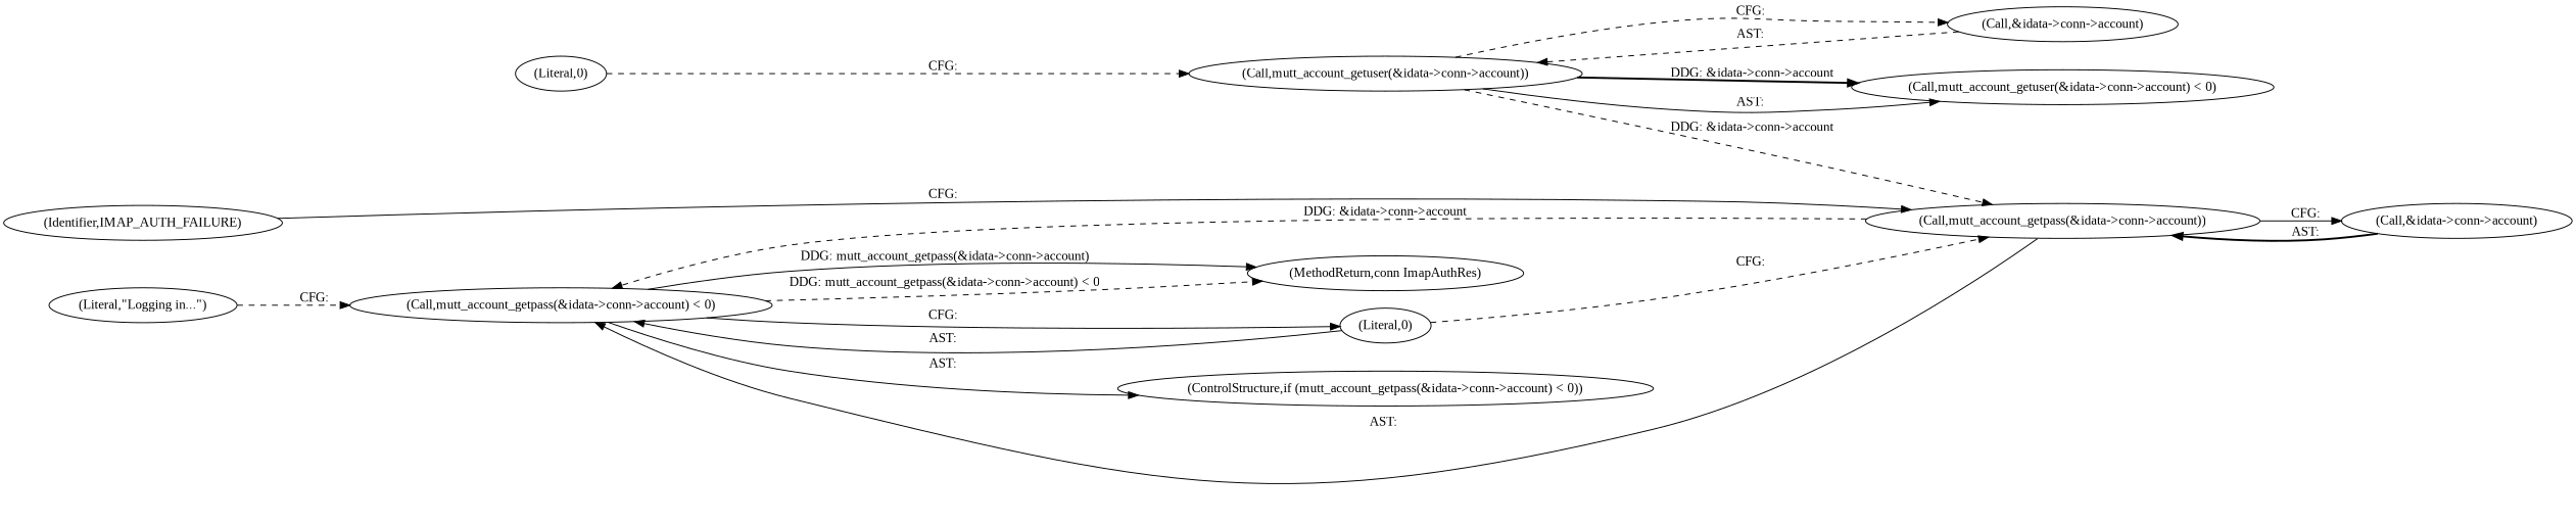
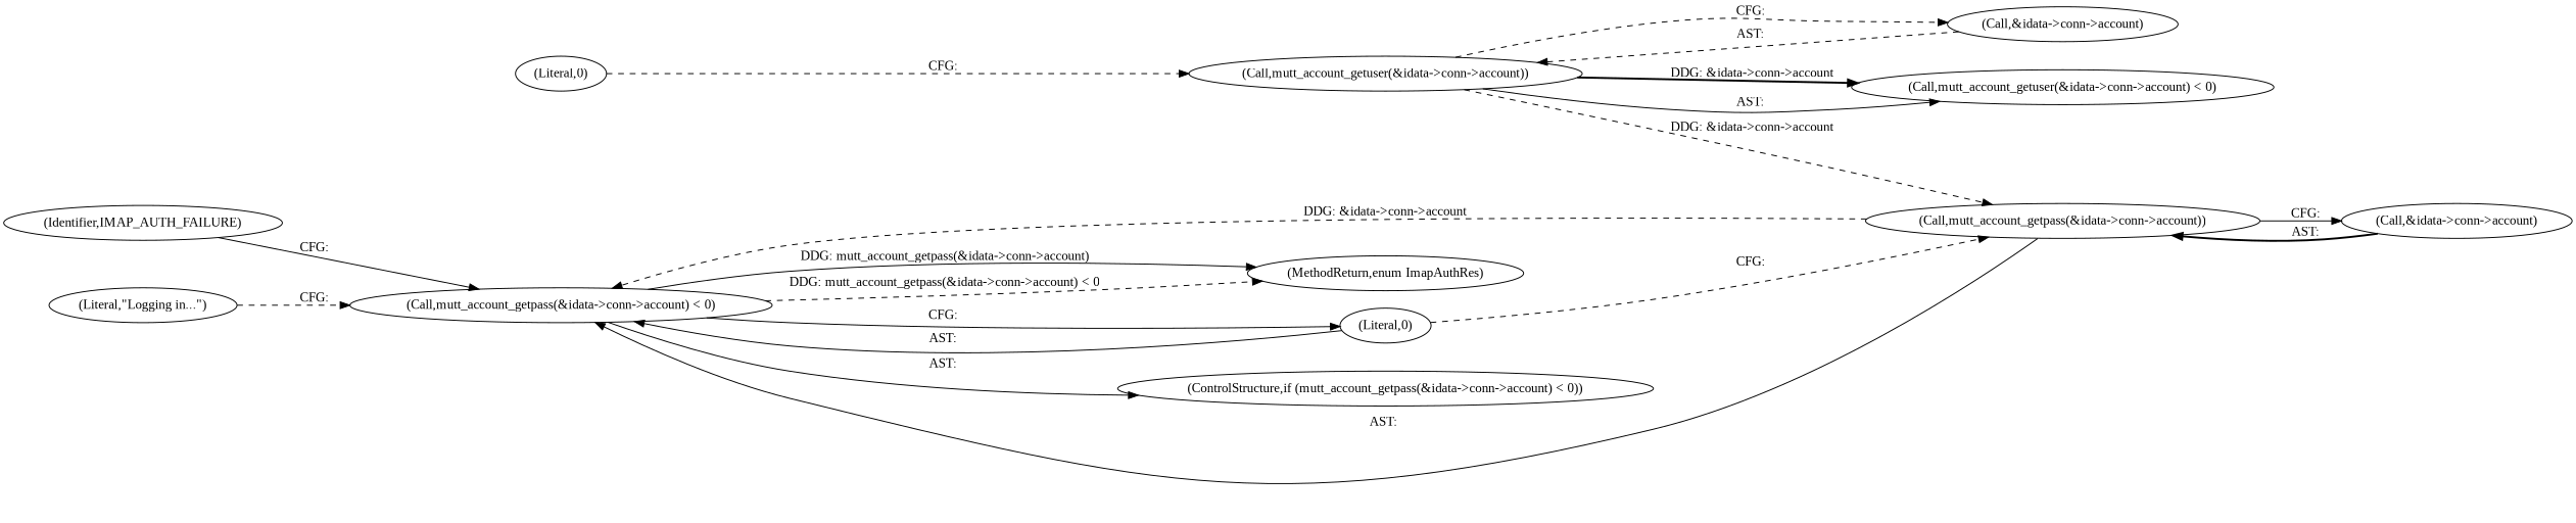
  digraph {
    fontname="Liberation Serif"
    rankdir=LR
    node [fontname="Liberation Serif"]
    edge [fontname="Liberation Serif" style=solid]
    n1 [label="(Call,mutt_account_getpass(&idata->conn->account) < 0)"]
-   n2 [label="(MethodReturn,conn ImapAuthRes)"]
+   n2 [label="(MethodReturn,enum ImapAuthRes)"]
    n3 [label="(Literal,0)"]
    n4 [label="(ControlStructure,if (mutt_account_getpass(&idata->conn->account) < 0))"]
    n5 [label="(Call,mutt_account_getpass(&idata->conn->account))"]
    n6 [label="(Call,&idata->conn->account)"]
    n7 [label="(Call,mutt_account_getuser(&idata->conn->account))"]
    n8 [label="(Call,mutt_account_getuser(&idata->conn->account) < 0)"]
    n9 [label="(Call,&idata->conn->account)"]
    n10 [label="(Identifier,IMAP_AUTH_FAILURE)"]
    n11 [label="(Literal,0)"]
    n12 [label="(Literal,\"Logging in...\")"]
    n1 -> n2 [label="DDG: mutt_account_getpass(&idata->conn->account)"]
    n1 -> n2 [label="DDG: mutt_account_getpass(&idata->conn->account) < 0" style=dashed]
    n1 -> n3 [label="CFG: "]
    n1 -> n4 [label="AST: "]
    n3 -> n1 [label="AST: "]
    n3 -> n5 [label="CFG: " style=dashed]
    n5 -> n1 [label="AST: "]
    n5 -> n1 [label="DDG: &idata->conn->account" style=dashed]
    n5 -> n6 [label="CFG: "]
    n6 -> n5 [label="AST: " style=bold]
    n7 -> n5 [label="DDG: &idata->conn->account" style=dashed]
    n7 -> n8 [label="AST: "]
    n7 -> n8 [label="DDG: &idata->conn->account" style=bold]
    n7 -> n9 [label="CFG: " style=dashed]
    n9 -> n7 [label="AST: " style=dashed]
-   n10 -> n5 [label="CFG: "]
+   n10 -> n1 [label="CFG: "]
    n11 -> n7 [label="CFG: " style=dashed]
    n12 -> n1 [label="CFG: " style=dashed]
  }
